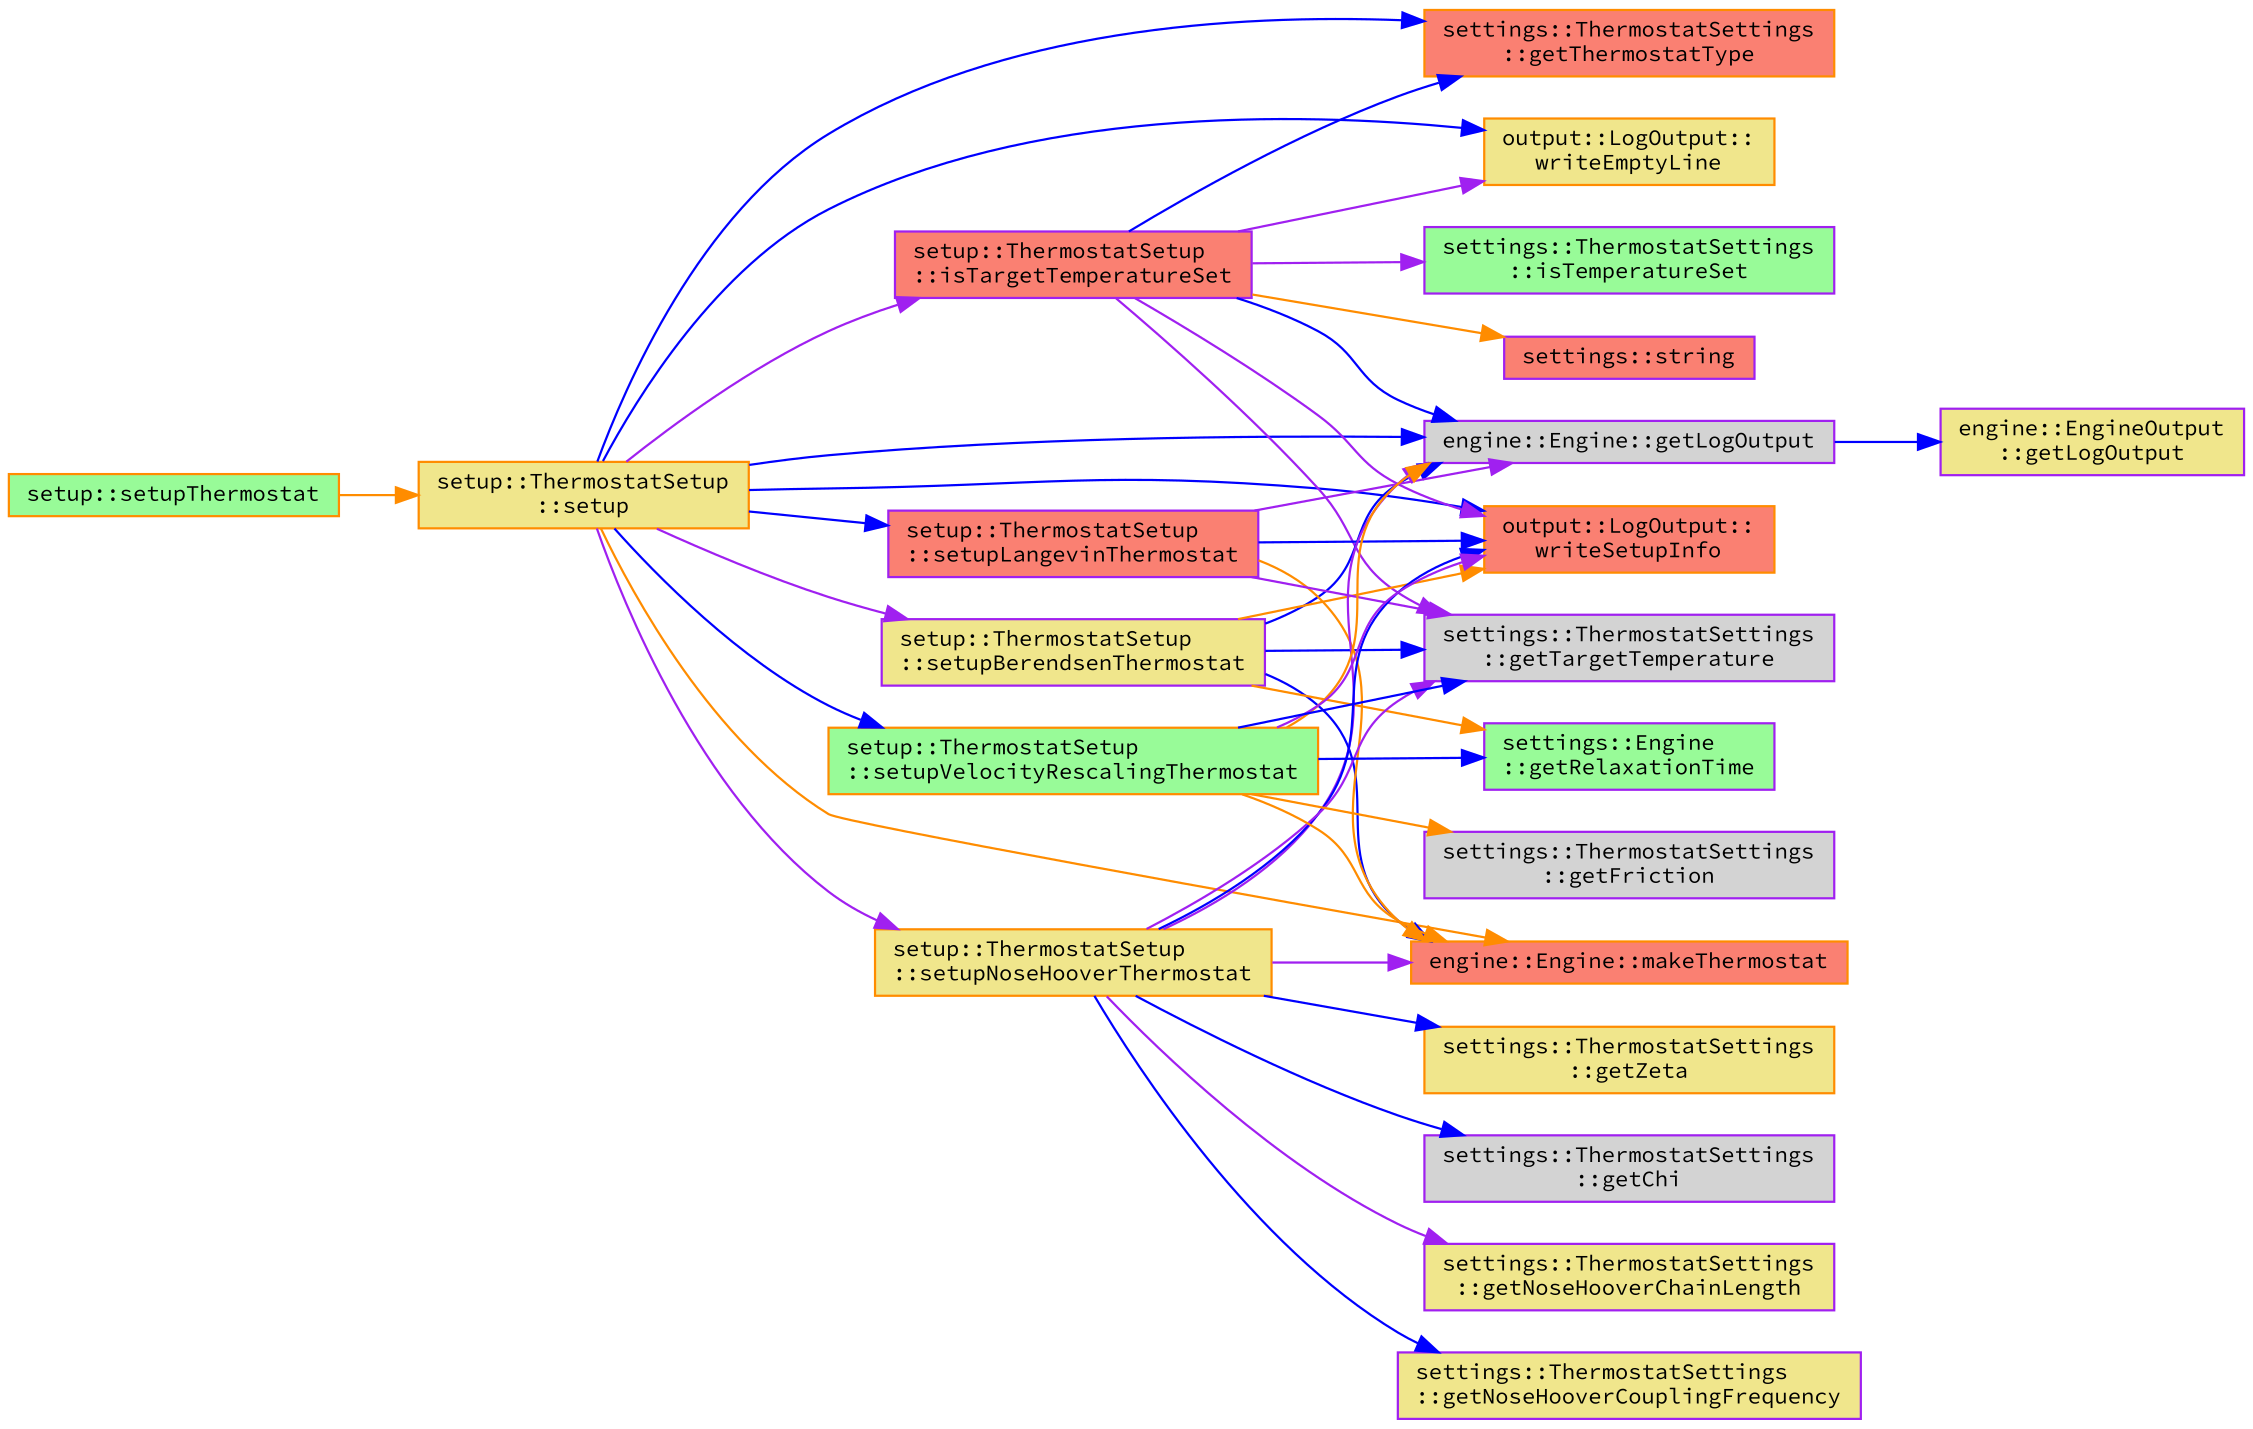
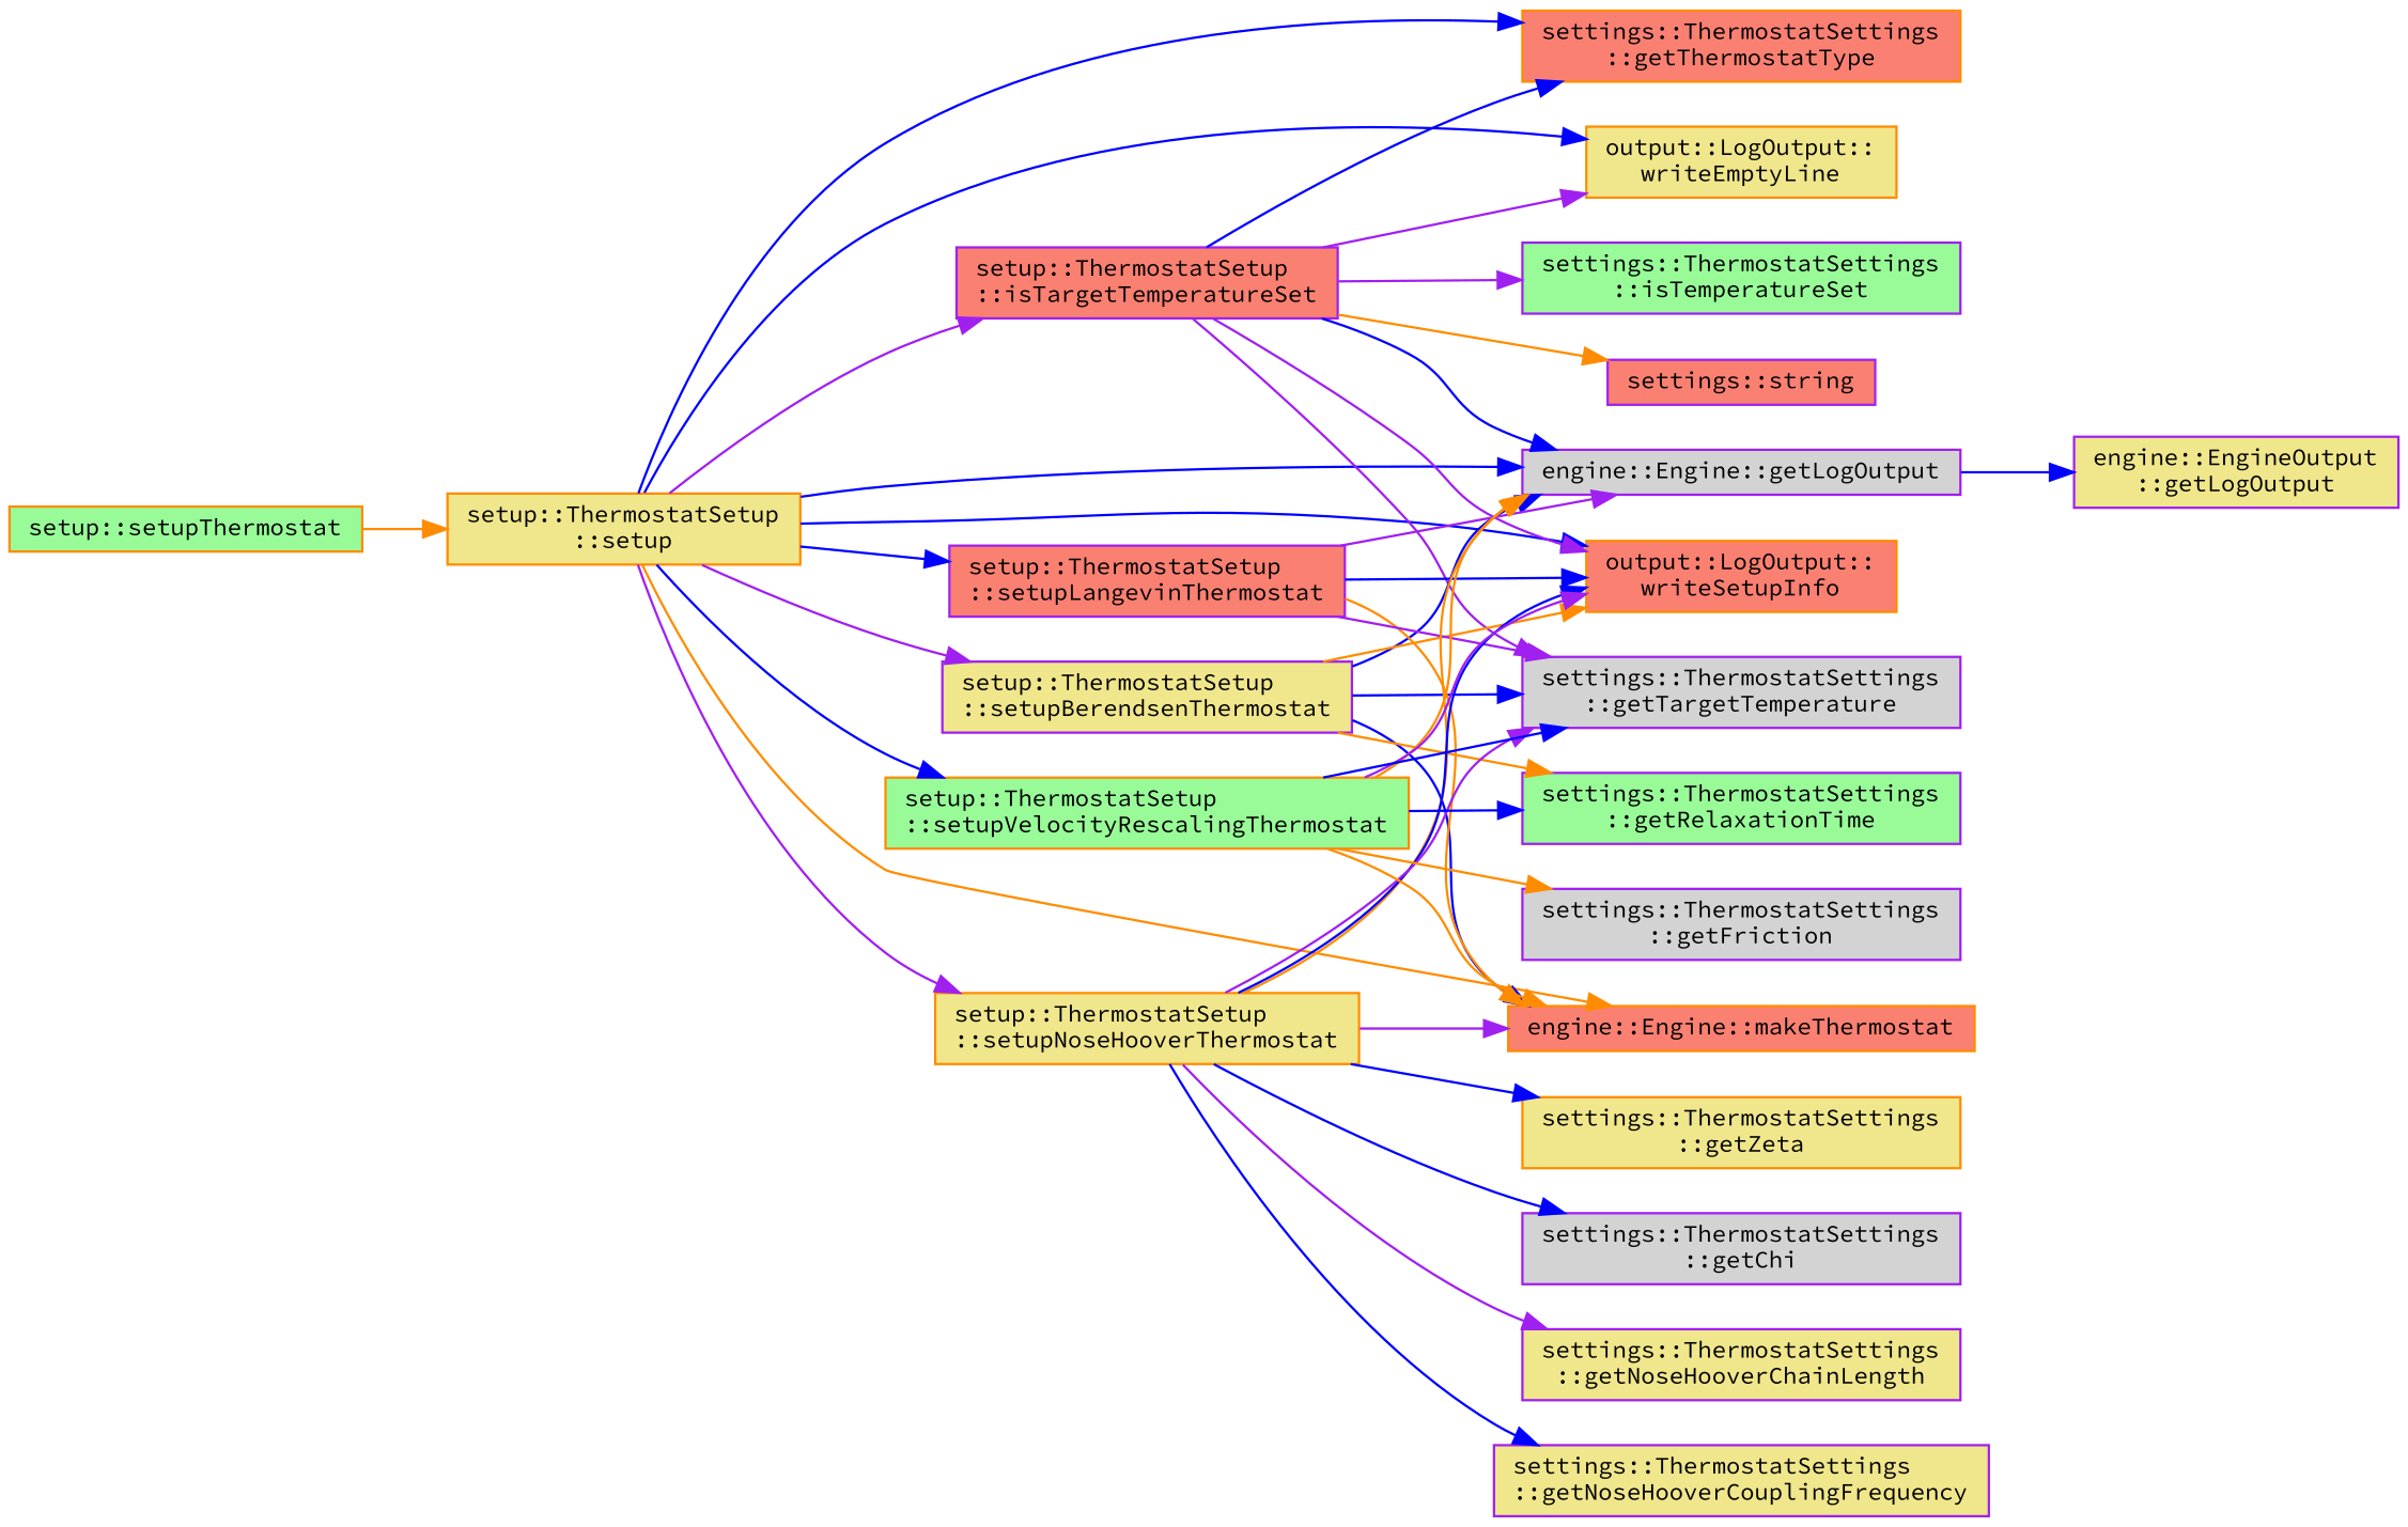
  digraph {
    fontname="Source Code Pro"
    rankdir=LR
    node [color=purple fillcolor=khaki fontname="Source Code Pro" fontsize=10 shape=record style=filled]
    edge [color=blue fontname="Source Code Pro" fontsize=10 labelfontname=Helvetica labelfontsize=10 style=solid]
    n1 [color=darkorange fillcolor=palegreen fontcolor=black height=0.2 label="setup::setupThermostat" width=0.4]
    n2 [color=darkorange height=0.2 label="setup::ThermostatSetup\l::setup" width=0.4]
    n3 [fillcolor=lightgrey height=0.2 label="engine::Engine::getLogOutput" width=0.4]
    n4 [color=darkorange fillcolor=salmon height=0.2 label="settings::ThermostatSettings\l::getThermostatType" width=0.4]
    n5 [fillcolor=salmon height=0.2 label="setup::ThermostatSetup\l::isTargetTemperatureSet" width=0.4]
    n6 [color=darkorange height=0.2 label="output::LogOutput::\lwriteEmptyLine" width=0.4]
    n7 [color=darkorange fillcolor=salmon height=0.2 label="output::LogOutput::\lwriteSetupInfo" width=0.4]
    n8 [color=darkorange fillcolor=salmon height=0.2 label="engine::Engine::makeThermostat" width=0.4]
    n9 [height=0.2 label="setup::ThermostatSetup\l::setupBerendsenThermostat" width=0.4]
    n10 [fillcolor=salmon height=0.2 label="setup::ThermostatSetup\l::setupLangevinThermostat" width=0.4]
    n11 [color=darkorange height=0.2 label="setup::ThermostatSetup\l::setupNoseHooverThermostat" width=0.4]
    n12 [color=darkorange fillcolor=palegreen height=0.2 label="setup::ThermostatSetup\l::setupVelocityRescalingThermostat" width=0.4]
    n13 [height=0.2 label="engine::EngineOutput\l::getLogOutput" width=0.4]
    n14 [fillcolor=lightgrey height=0.2 label="settings::ThermostatSettings\l::getTargetTemperature" width=0.4]
    n15 [fillcolor=palegreen height=0.2 label="settings::ThermostatSettings\l::isTemperatureSet" width=0.4]
    n16 [fillcolor=salmon height=0.2 label="settings::string" width=0.4]
-   n17 [fillcolor=palegreen height=0.2 label="settings::Engine\l::getRelaxationTime" width=0.4]
+   n17 [fillcolor=palegreen height=0.2 label="settings::ThermostatSettings\l::getRelaxationTime" width=0.4]
    n18 [fillcolor=lightgrey height=0.2 label="settings::ThermostatSettings\l::getChi" width=0.4]
    n19 [height=0.2 label="settings::ThermostatSettings\l::getNoseHooverChainLength" width=0.4]
    n20 [height=0.2 label="settings::ThermostatSettings\l::getNoseHooverCouplingFrequency" width=0.4]
    n21 [color=darkorange height=0.2 label="settings::ThermostatSettings\l::getZeta" width=0.4]
    n22 [fillcolor=lightgrey height=0.2 label="settings::ThermostatSettings\l::getFriction" width=0.4]
    n1 -> n2 [color=darkorange]
    n2 -> n3
    n2 -> n4
    n2 -> n5 [color=purple]
    n2 -> n6
    n2 -> n7
    n2 -> n8 [color=darkorange]
    n2 -> n9 [color=purple]
    n2 -> n10
    n2 -> n11 [color=purple]
    n2 -> n12
    n3 -> n13
    n5 -> n3
    n5 -> n4
    n5 -> n6 [color=purple]
    n5 -> n7 [color=purple]
    n5 -> n14 [color=purple]
    n5 -> n15 [color=purple]
    n5 -> n16 [color=darkorange]
    n9 -> n3
    n9 -> n7 [color=darkorange]
    n9 -> n8
    n9 -> n14
    n9 -> n17 [color=darkorange]
    n10 -> n3 [color=purple]
    n10 -> n7
    n10 -> n8 [color=darkorange]
    n10 -> n14 [color=purple]
-   n11 -> n3 [color=purple]
+   n11 -> n3 [color=darkorange]
    n11 -> n7
    n11 -> n8 [color=purple]
    n11 -> n14 [color=purple]
    n11 -> n18
    n11 -> n19 [color=purple]
    n11 -> n20
    n11 -> n21
    n12 -> n3 [color=darkorange]
    n12 -> n7 [color=purple]
    n12 -> n8 [color=darkorange]
    n12 -> n14
    n12 -> n17
    n12 -> n22 [color=darkorange]
  }
